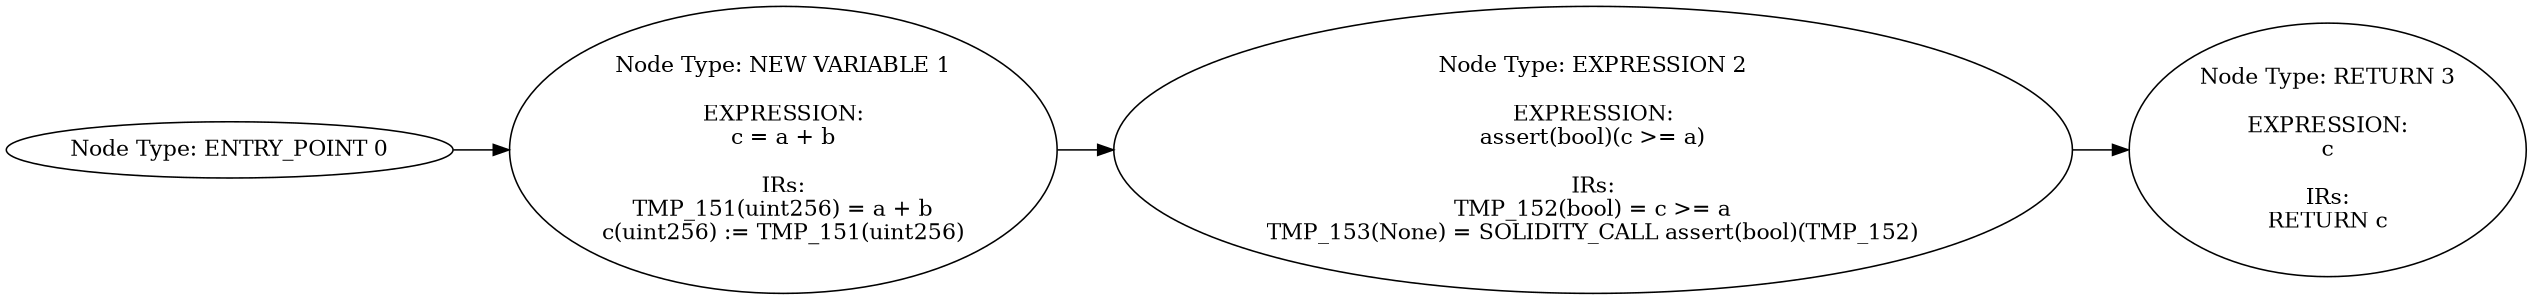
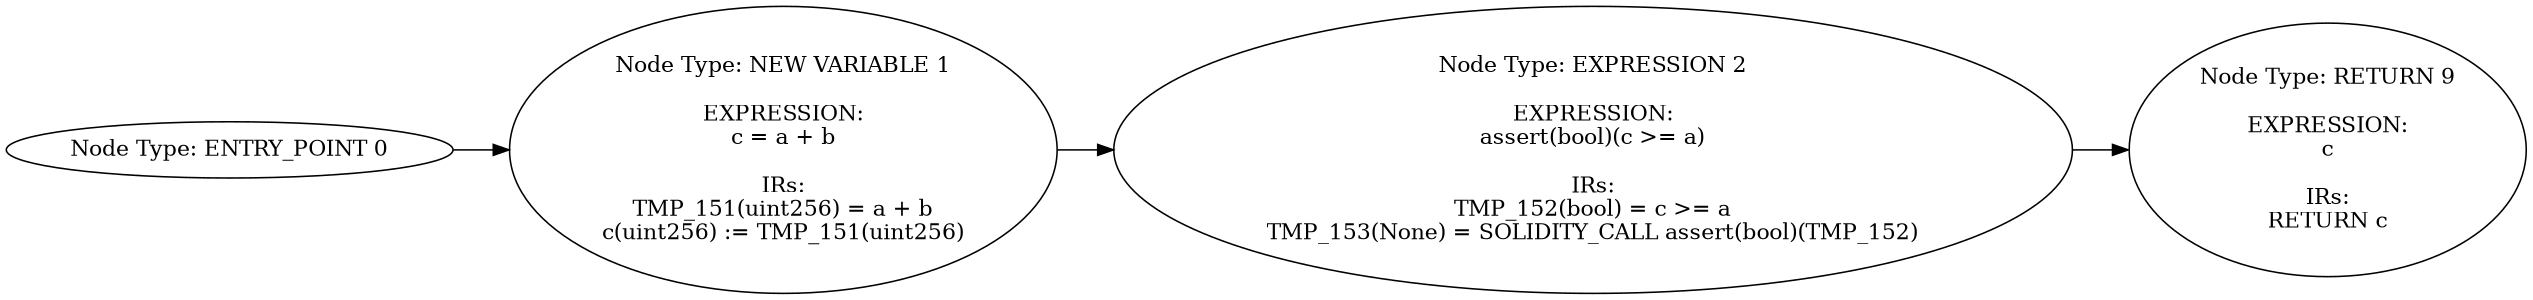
  digraph {
    rankdir=LR
    n1 [label="Node Type: ENTRY_POINT 0\n"]
    n2 [label="Node Type: NEW VARIABLE 1\n\nEXPRESSION:\nc = a + b\n\nIRs:\nTMP_151(uint256) = a + b\nc(uint256) := TMP_151(uint256)"]
    n3 [label="Node Type: EXPRESSION 2\n\nEXPRESSION:\nassert(bool)(c >= a)\n\nIRs:\nTMP_152(bool) = c >= a\nTMP_153(None) = SOLIDITY_CALL assert(bool)(TMP_152)"]
-   n4 [label="Node Type: RETURN 3\n\nEXPRESSION:\nc\n\nIRs:\nRETURN c"]
+   n4 [label="Node Type: RETURN 9\n\nEXPRESSION:\nc\n\nIRs:\nRETURN c"]
    n1 -> n2
    n2 -> n3
    n3 -> n4
  }
